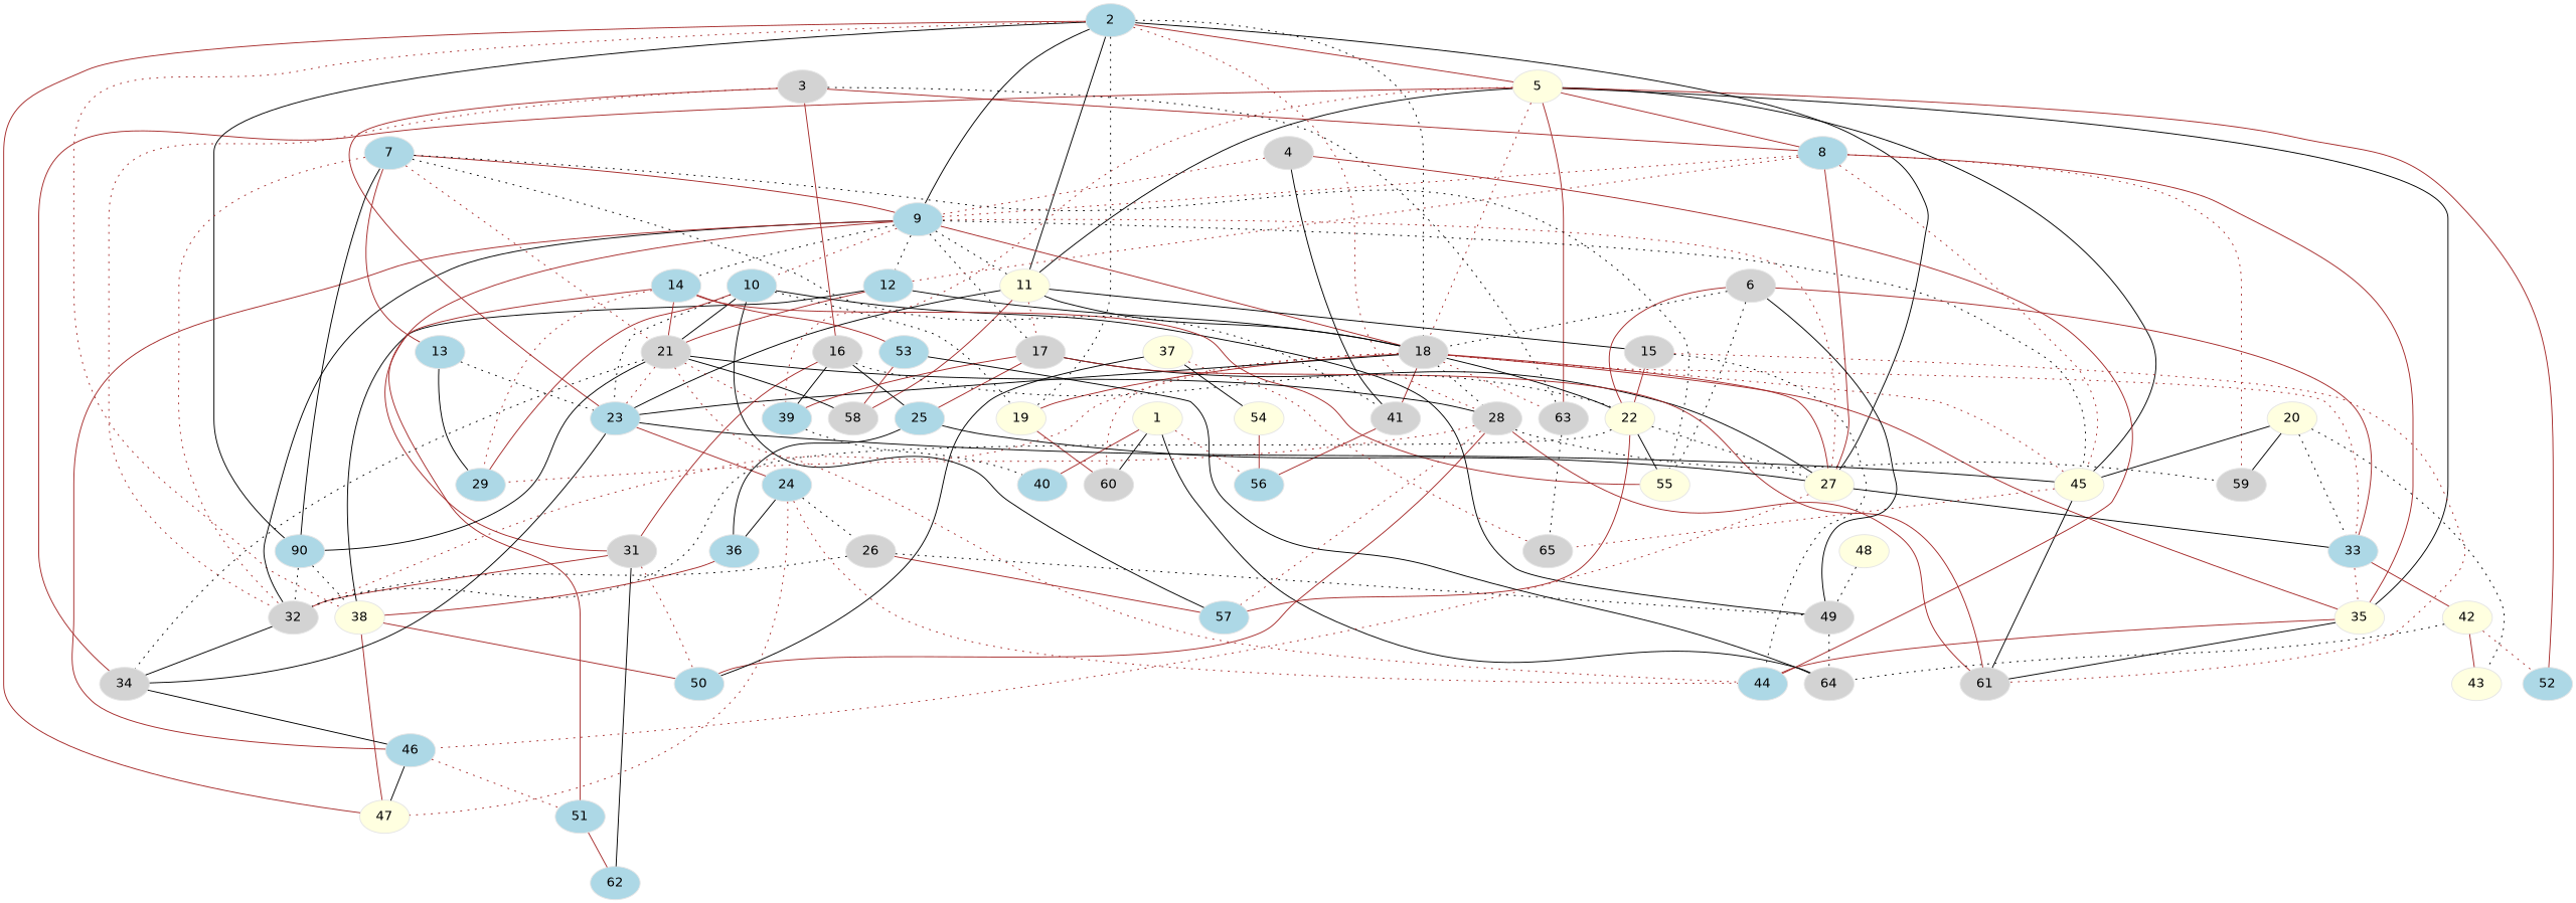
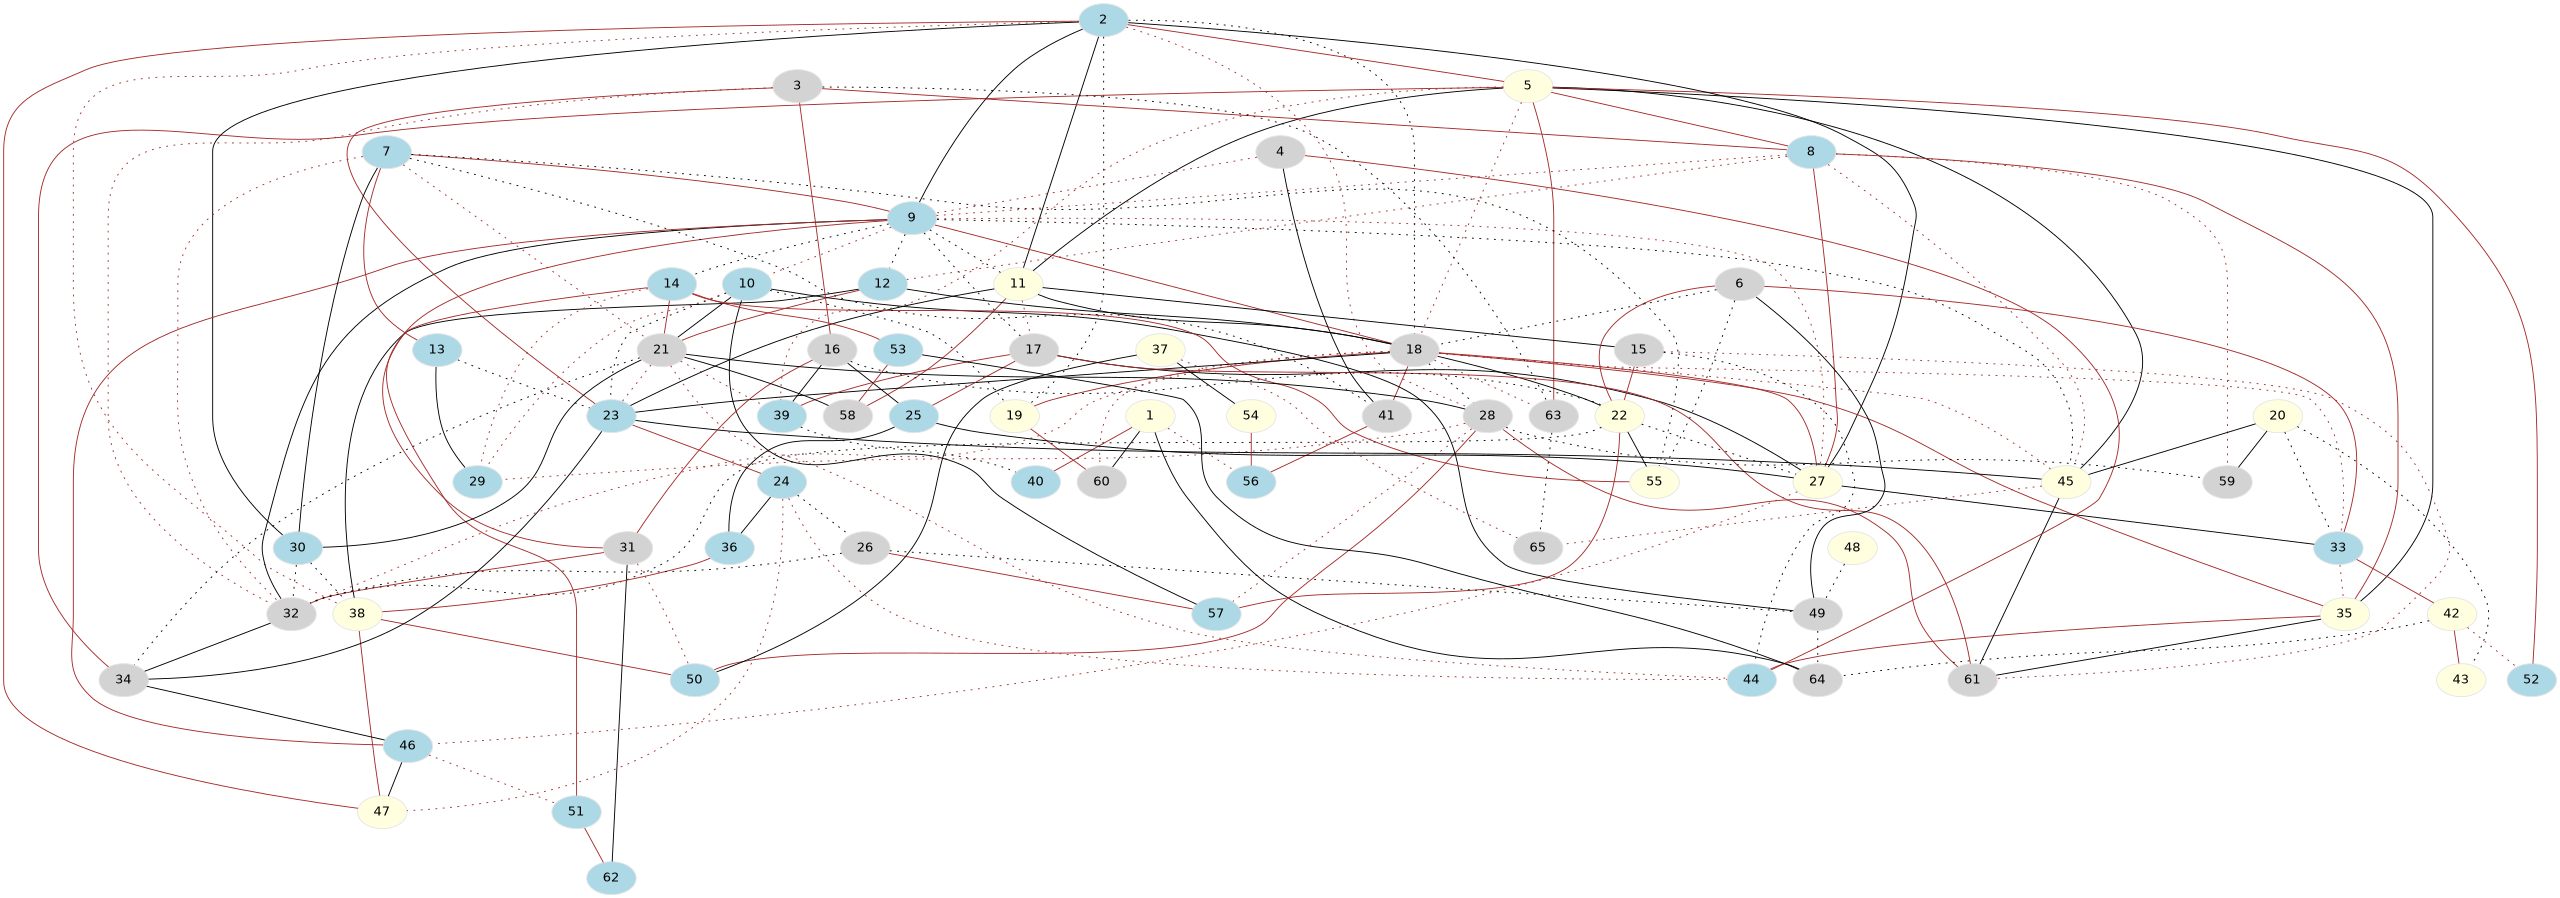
  graph {
    fontname="DejaVu Sans"
    node [color=gray90 fillcolor=lightblue fontname="DejaVu Sans" style=filled]
    edge [color=brown fontname="DejaVu Sans" style=solid weight=1.0]
    1 [fillcolor=lightyellow]
    40
    56
    60 [fillcolor=lightgrey]
    64 [fillcolor=lightgrey]
    5 [fillcolor=lightyellow]
    2
    9
    11 [fillcolor=lightyellow]
    18 [fillcolor=lightgrey]
    19 [fillcolor=lightyellow]
    27 [fillcolor=lightyellow]
    28 [fillcolor=lightgrey]
-   30 [label=90]
+   30
    38 [fillcolor=lightyellow]
    47 [fillcolor=lightyellow]
    8
    63 [fillcolor=lightgrey]
    34 [fillcolor=lightgrey]
    35 [fillcolor=lightyellow]
    39
    45 [fillcolor=lightyellow]
    52
    32 [fillcolor=lightgrey]
    12
    10
    14
    17 [fillcolor=lightgrey]
    31 [fillcolor=lightgrey]
    46
    23
    15 [fillcolor=lightgrey]
    58 [fillcolor=lightgrey]
    41 [fillcolor=lightgrey]
    22 [fillcolor=lightyellow]
    33
    59 [fillcolor=lightgrey]
    29
    57
    61 [fillcolor=lightgrey]
    50
    3 [fillcolor=lightgrey]
    16 [fillcolor=lightgrey]
    25
    24
    65 [fillcolor=lightgrey]
    4 [fillcolor=lightgrey]
    44
    6 [fillcolor=lightgrey]
    49 [fillcolor=lightgrey]
    55 [fillcolor=lightyellow]
    42 [fillcolor=lightyellow]
    7
    13
    21 [fillcolor=lightgrey]
    51
    53
    62
    36
    20 [fillcolor=lightyellow]
    43 [fillcolor=lightyellow]
    48 [fillcolor=lightyellow]
    26 [fillcolor=lightgrey]
    37 [fillcolor=lightyellow]
    54 [fillcolor=lightyellow]
    1 -- 40
    1 -- 56 [style=dotted]
    1 -- 60 [color=black]
    1 -- 64 [color=black]
    5 -- 11 [color=black]
    5 -- 18 [style=dotted]
    5 -- 8
    5 -- 63
    5 -- 34 [weight=3.0]
    5 -- 35 [color=black weight=3.0]
    5 -- 39 [style=dotted]
    5 -- 45 [color=black]
    5 -- 52
    2 -- 5
    2 -- 9 [color=black]
    2 -- 11 [color=black]
    2 -- 18 [color=black style=dotted weight=2.0]
    2 -- 19 [color=black style=dotted weight=5.0]
    2 -- 27 [color=black]
    2 -- 28 [style=dotted]
    2 -- 30 [color=black]
    2 -- 38 [style=dotted]
    2 -- 47
    9 -- 11 [color=black style=dotted]
    9 -- 18
    9 -- 27 [style=dotted weight=2.0]
    9 -- 45 [color=black style=dotted]
    9 -- 32 [color=black weight=2.0]
    9 -- 12 [color=black style=dotted]
    9 -- 10 [style=dotted weight=2.0]
    9 -- 14 [color=black style=dotted]
    9 -- 17 [color=black style=dotted weight=2.0]
    9 -- 31 [weight=2.0]
    9 -- 46
    11 -- 18 [color=black weight=2.0]
    11 -- 17 [style=dotted]
    11 -- 23 [color=black]
    11 -- 15 [color=black]
    11 -- 58
    18 -- 60 [style=dotted]
    18 -- 19
    18 -- 27
    18 -- 28 [color=black style=dotted weight=2.0]
    18 -- 63 [style=dotted]
    18 -- 35
    18 -- 45 [style=dotted]
    18 -- 32 [style=dotted]
    18 -- 23 [color=black]
    18 -- 41
    18 -- 22 [color=black]
    18 -- 33 [style=dotted]
    19 -- 60 [weight=2.0]
    27 -- 46 [style=dotted]
    27 -- 33 [color=black]
    28 -- 59 [color=black style=dotted]
    28 -- 29 [style=dotted]
    28 -- 57 [style=dotted weight=2.0]
    28 -- 61
    28 -- 50
    30 -- 38 [color=black style=dotted]
    30 -- 32 [color=black style=dotted weight=2.0]
    38 -- 47
    38 -- 50
    8 -- 9 [style=dotted]
    8 -- 27
    8 -- 35
    8 -- 45 [style=dotted]
    8 -- 12 [style=dotted]
    8 -- 59 [style=dotted]
    63 -- 65 [color=black style=dotted]
    34 -- 46 [color=black]
    35 -- 61 [color=black]
    35 -- 44
    39 -- 40 [color=black style=dotted]
    45 -- 61 [color=black]
    45 -- 65 [style=dotted]
    32 -- 34 [color=black]
    12 -- 18 [color=black]
    12 -- 38 [color=black]
    12 -- 21 [weight=2.0]
    10 -- 19 [color=black style=dotted]
    10 -- 23 [color=black style=dotted]
-   10 -- 29
+   10 -- 29 [style=dotted]
    10 -- 57 [color=black]
    10 -- 49 [color=black]
    10 -- 21 [color=black]
    14 -- 29 [style=dotted]
    14 -- 55
    14 -- 21
    14 -- 51
    14 -- 53
    17 -- 27 [color=black]
    17 -- 39
    17 -- 61
    17 -- 25
    31 -- 32
    31 -- 50 [style=dotted]
    31 -- 62 [color=black]
    46 -- 47 [color=black]
    46 -- 51 [style=dotted]
    23 -- 34 [color=black]
    23 -- 45 [color=black]
    23 -- 24
    15 -- 22
    15 -- 61 [style=dotted]
    15 -- 44 [color=black style=dotted]
    41 -- 56
    22 -- 27 [color=black style=dotted]
    22 -- 32 [color=black style=dotted]
    22 -- 57
    22 -- 55 [color=black]
    33 -- 35 [style=dotted]
    33 -- 42
    3 -- 8
    3 -- 63 [color=black style=dotted]
    3 -- 32 [style=dotted]
    3 -- 23
    3 -- 16
    16 -- 39 [color=black]
    16 -- 31
    16 -- 22 [color=black style=dotted]
    16 -- 25 [color=black]
    25 -- 27 [color=black]
    25 -- 36 [color=black]
    24 -- 47 [style=dotted]
    24 -- 44 [style=dotted]
    24 -- 36 [color=black]
    24 -- 26 [color=black style=dotted]
    4 -- 9 [style=dotted]
    4 -- 41 [color=black]
    4 -- 44
    6 -- 18 [color=black style=dotted]
    6 -- 22
    6 -- 33
    6 -- 49 [color=black]
    6 -- 55 [color=black style=dotted]
    49 -- 64 [color=black style=dotted]
    42 -- 64 [color=black style=dotted]
    42 -- 52 [style=dotted]
    42 -- 43
    7 -- 9
    7 -- 30 [color=black]
    7 -- 32 [style=dotted]
    7 -- 41 [color=black style=dotted]
    7 -- 55 [color=black style=dotted]
    7 -- 13
    7 -- 21 [style=dotted]
    13 -- 23 [color=black style=dotted]
    13 -- 29 [color=black]
    21 -- 28 [color=black weight=2.0]
    21 -- 30 [color=black]
    21 -- 34 [color=black style=dotted]
    21 -- 39 [style=dotted]
    21 -- 23 [style=dotted]
    21 -- 58 [color=black]
    21 -- 44 [style=dotted]
    51 -- 62
    53 -- 64 [color=black]
    53 -- 58
    36 -- 38
    20 -- 45 [color=black]
    20 -- 33 [color=black style=dotted]
    20 -- 59 [color=black]
    20 -- 43 [color=black style=dotted]
    48 -- 49 [color=black style=dotted]
    26 -- 32 [color=black style=dotted]
    26 -- 57
    26 -- 49 [color=black style=dotted]
    37 -- 50 [color=black]
    37 -- 65 [style=dotted]
    37 -- 54 [color=black]
    54 -- 56
  }
